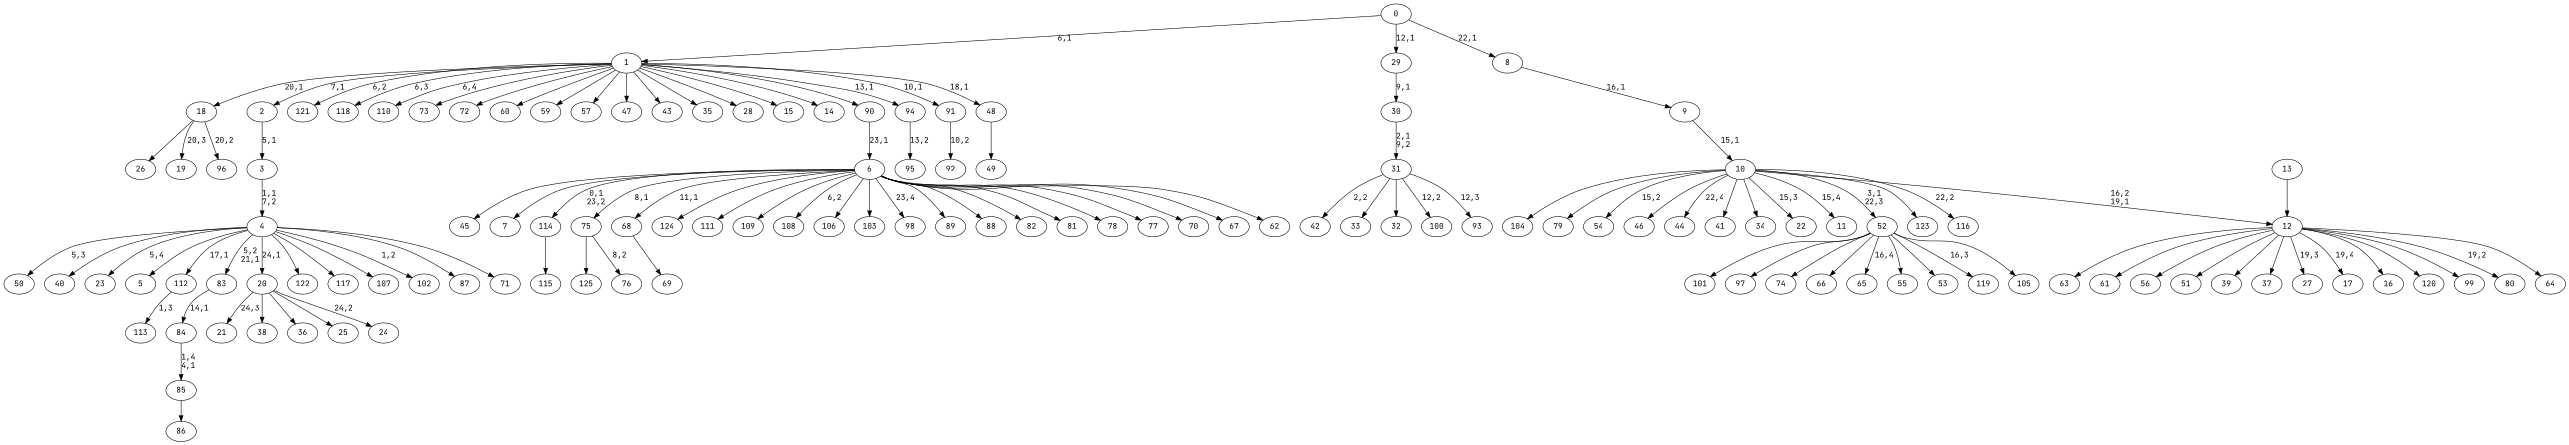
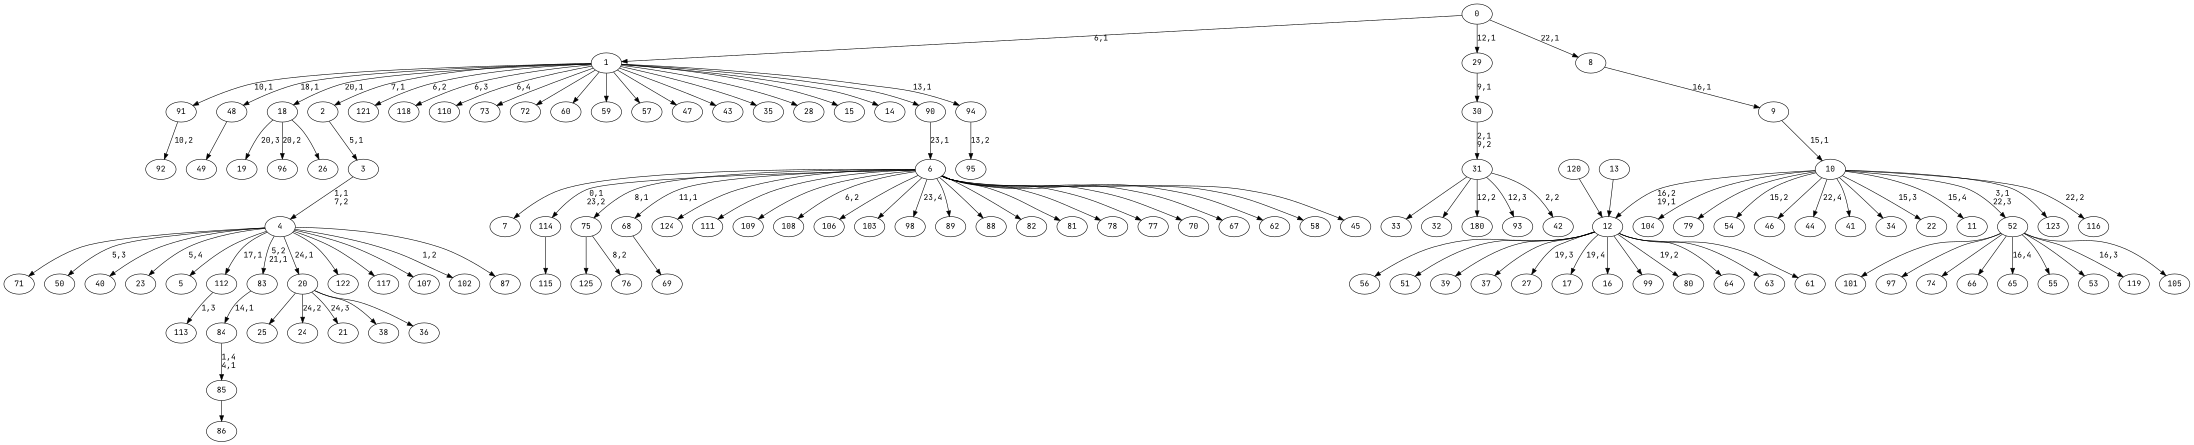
  digraph {
    fontname="JetBrains Mono"
    node [fontname="JetBrains Mono"]
    edge [fontname="JetBrains Mono"]
    114
    115
    112
    113
    94
    95
    91
    92
    85
    86
    84
    83
    75
    125
    76
    68
    69
    52
    119
    105
    101
    97
    74
    66
    65
    55
    53
    48
    49
    31
-   100
+   100 [label=180]
    93
    42
    33
    32
    30
    29
    20
    38
    36
    25
    24
    21
    18
    96
    26
    19
    12
    120
    99
    80
    64
    63
    61
    56
    51
    39
    37
    27
    17
    16
    13
    10
    123
    116
    104
    79
    54
    46
    44
    41
    34
    22
    11
    9
    8
    6
    124
    111
    109
    108
    106
    103
    98
    89
    88
    82
    81
    78
    77
    70
    67
    62
+   58
    45
    7
    4
    122
    117
    107
    102
    87
    71
    50
    40
    23
    5
    3
    2
    1
    121
    118
    110
    90
    73
    72
    60
    59
    57
    47
    43
    35
    28
    15
    14
    0
    114 -> 115
    112 -> 113 [label="1,3"]
    94 -> 95 [label="13,2"]
    91 -> 92 [label="10,2"]
    85 -> 86
    84 -> 85 [label="1,4\n4,1"]
    83 -> 84 [label="14,1"]
    75 -> 125
    75 -> 76 [label="8,2"]
    68 -> 69
    52 -> 119 [label="16,3"]
    52 -> 105
    52 -> 101
    52 -> 97
    52 -> 74
    52 -> 66
    52 -> 65 [label="16,4"]
    52 -> 55
    52 -> 53
    48 -> 49
    31 -> 100 [label="12,2"]
    31 -> 93 [label="12,3"]
    31 -> 42 [label="2,2"]
    31 -> 33
    31 -> 32
    30 -> 31 [label="2,1\n9,2"]
    29 -> 30 [label="9,1"]
    20 -> 38
    20 -> 36
    20 -> 25
    20 -> 24 [label="24,2"]
    20 -> 21 [label="24,3"]
    18 -> 96 [label="20,2"]
    18 -> 26
    18 -> 19 [label="20,3"]
-   12 -> 120
+   120 -> 12
    12 -> 99
    12 -> 80 [label="19,2"]
    12 -> 64
    12 -> 63
    12 -> 61
    12 -> 56
    12 -> 51
    12 -> 39
    12 -> 37
    12 -> 27 [label="19,3"]
    12 -> 17 [label="19,4"]
    12 -> 16
    13 -> 12
    10 -> 52 [label="3,1\n22,3"]
    10 -> 12 [label="16,2\n19,1"]
    10 -> 123
    10 -> 116 [label="22,2"]
    10 -> 104
    10 -> 79
    10 -> 54 [label="15,2"]
    10 -> 46
    10 -> 44 [label="22,4"]
    10 -> 41
    10 -> 34
    10 -> 22 [label="15,3"]
    10 -> 11 [label="15,4"]
    9 -> 10 [label="15,1"]
    8 -> 9 [label="16,1"]
    6 -> 114 [label="0,1\n23,2"]
    6 -> 75 [label="8,1"]
    6 -> 68 [label="11,1"]
    6 -> 124
    6 -> 111
    6 -> 109
    6 -> 108 [label="6,2"]
    6 -> 106
    6 -> 103
    6 -> 98 [label="23,4"]
    6 -> 89
    6 -> 88
    6 -> 82
    6 -> 81
    6 -> 78
    6 -> 77
    6 -> 70
    6 -> 67
    6 -> 62
+   6 -> 58
    6 -> 45
    6 -> 7
    4 -> 112 [label="17,1"]
    4 -> 83 [label="5,2\n21,1"]
    4 -> 20 [label="24,1"]
    4 -> 122
    4 -> 117
    4 -> 107
    4 -> 102 [label="1,2"]
    4 -> 87
    4 -> 71
    4 -> 50 [label="5,3"]
    4 -> 40
    4 -> 23 [label="5,4"]
    4 -> 5
    3 -> 4 [label="1,1\n7,2"]
    2 -> 3 [label="5,1"]
    1 -> 94 [label="13,1"]
    1 -> 91 [label="10,1"]
    1 -> 48 [label="18,1"]
    1 -> 18 [label="20,1"]
    1 -> 2 [label="7,1"]
    1 -> 121 [label="6,2"]
    1 -> 118 [label="6,3"]
    1 -> 110 [label="6,4"]
    1 -> 90
    1 -> 73
    1 -> 72
    1 -> 60
    1 -> 59
    1 -> 57
    1 -> 47
    1 -> 43
    1 -> 35
    1 -> 28
    1 -> 15
    1 -> 14
    90 -> 6 [label="23,1"]
    0 -> 29 [label="12,1"]
    0 -> 8 [label="22,1"]
    0 -> 1 [label="6,1"]
  }
